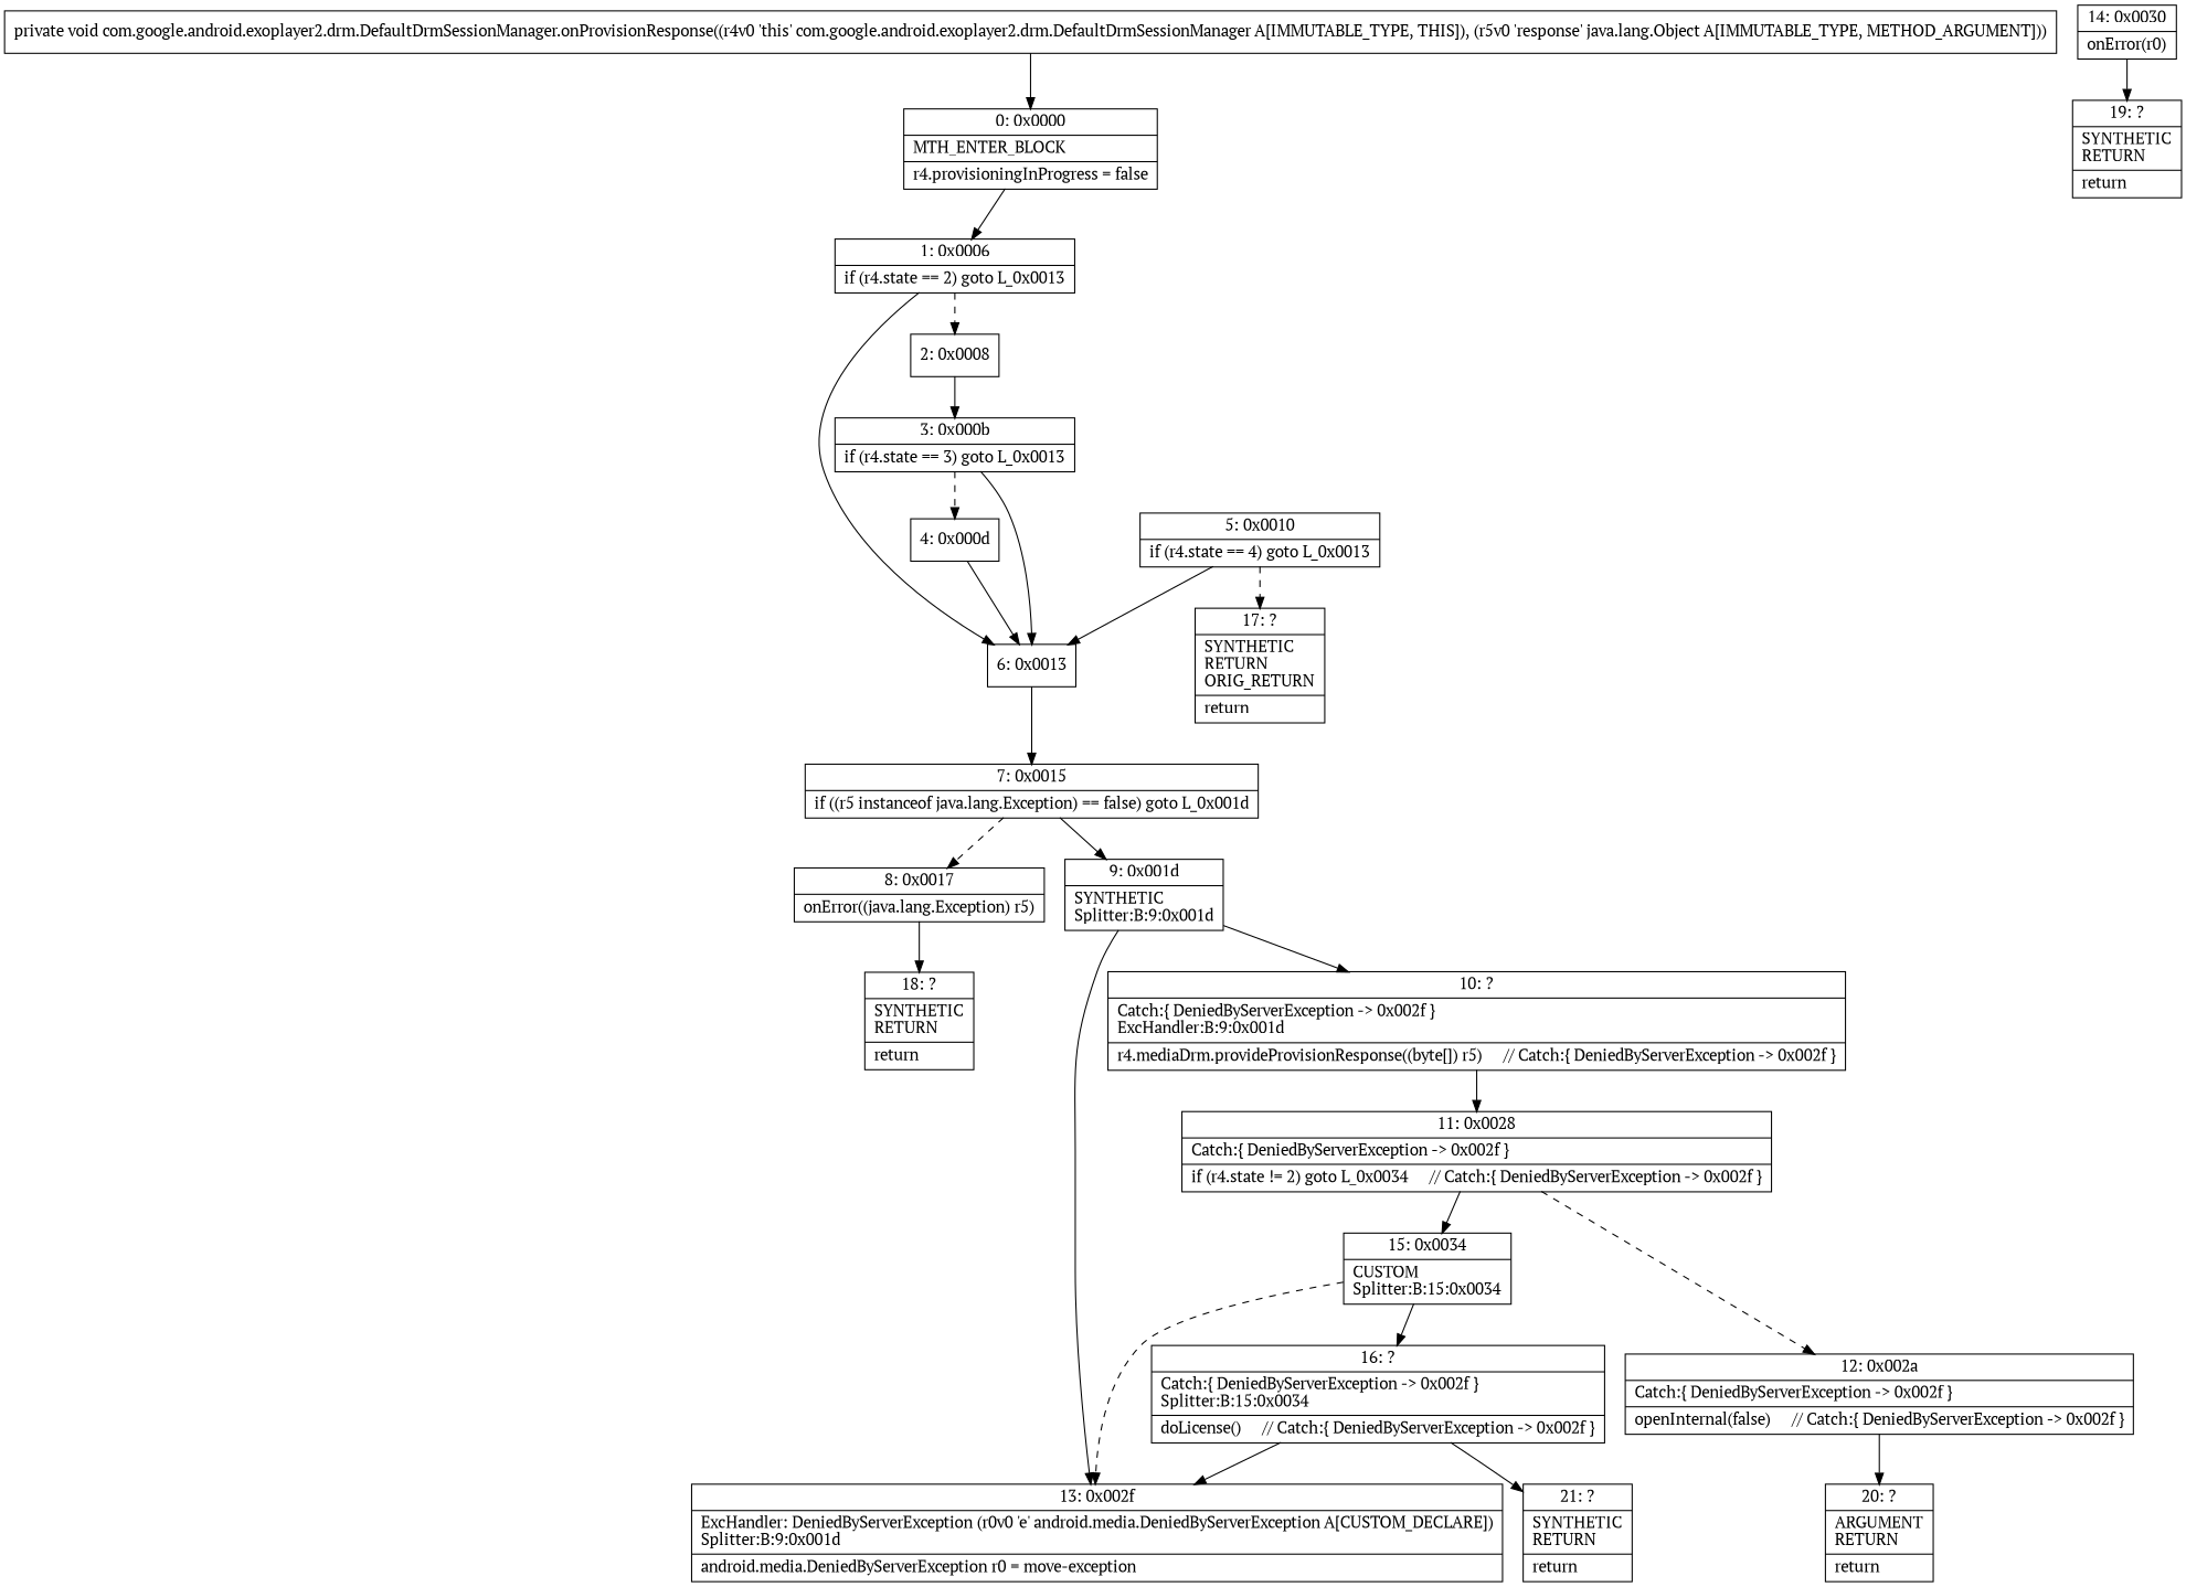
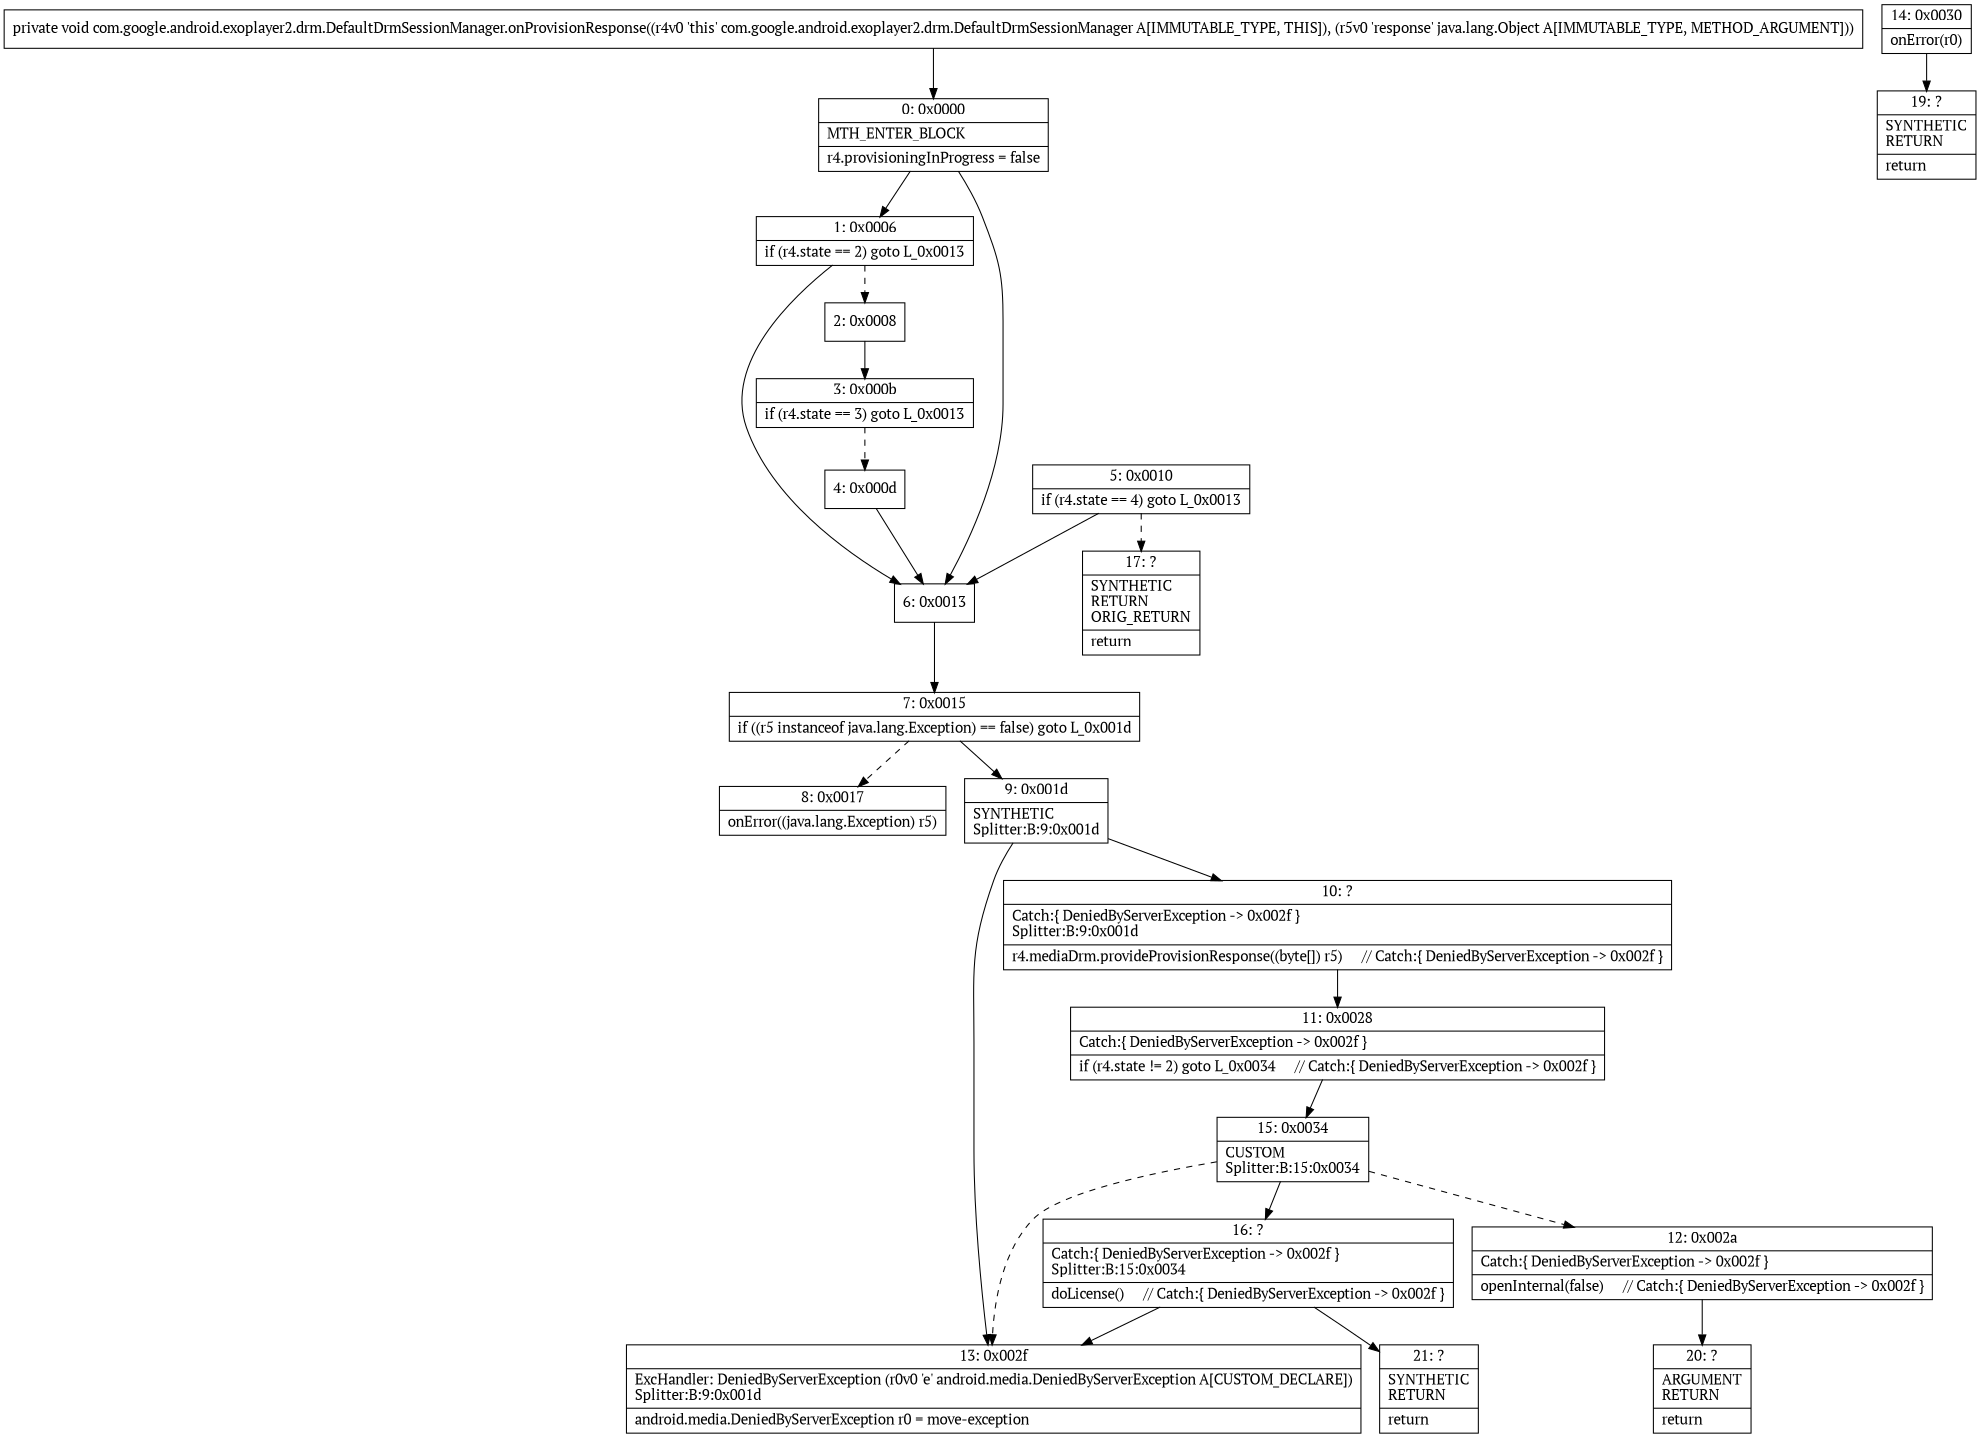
  digraph {
    fontname="PT Serif"
    node [fontname="PT Serif" shape=record]
    edge [fontname="PT Serif"]
    n1 [label="{0\:\ 0x0000|MTH_ENTER_BLOCK\l|r4.provisioningInProgress = false\l}"]
    n2 [label="{1\:\ 0x0006|if (r4.state == 2) goto L_0x0013\l}"]
    n3 [label="{2\:\ 0x0008}"]
    n4 [label="{6\:\ 0x0013}"]
    n5 [label="{3\:\ 0x000b|if (r4.state == 3) goto L_0x0013\l}"]
    n6 [label="{7\:\ 0x0015|if ((r5 instanceof java.lang.Exception) == false) goto L_0x001d\l}"]
    n7 [label="{4\:\ 0x000d}"]
    n8 [label="{5\:\ 0x0010|if (r4.state == 4) goto L_0x0013\l}"]
    n9 [label="{17\:\ ?|SYNTHETIC\lRETURN\lORIG_RETURN\l|return\l}"]
    n10 [label="{8\:\ 0x0017|onError((java.lang.Exception) r5)\l}"]
    n11 [label="{9\:\ 0x001d|SYNTHETIC\lSplitter:B:9:0x001d\l}"]
-   n12 [label="{18\:\ ?|SYNTHETIC\lRETURN\l|return\l}"]
-   n13 [label="{10\:\ ?|Catch:\{ DeniedByServerException \-\> 0x002f \}\lExcHandler:B:9:0x001d\l|r4.mediaDrm.provideProvisionResponse((byte[]) r5)     \/\/ Catch:\{ DeniedByServerException \-\> 0x002f \}\l}"]
+   n13 [label="{10\:\ ?|Catch:\{ DeniedByServerException \-\> 0x002f \}\lSplitter:B:9:0x001d\l|r4.mediaDrm.provideProvisionResponse((byte[]) r5)     \/\/ Catch:\{ DeniedByServerException \-\> 0x002f \}\l}"]
    n14 [label="{13\:\ 0x002f|ExcHandler: DeniedByServerException (r0v0 'e' android.media.DeniedByServerException A[CUSTOM_DECLARE])\lSplitter:B:9:0x001d\l|android.media.DeniedByServerException r0 = move\-exception\l}"]
    n15 [label="{11\:\ 0x0028|Catch:\{ DeniedByServerException \-\> 0x002f \}\l|if (r4.state != 2) goto L_0x0034     \/\/ Catch:\{ DeniedByServerException \-\> 0x002f \}\l}"]
    n16 [label="{12\:\ 0x002a|Catch:\{ DeniedByServerException \-\> 0x002f \}\l|openInternal(false)     \/\/ Catch:\{ DeniedByServerException \-\> 0x002f \}\l}"]
    n17 [label="{15\:\ 0x0034|CUSTOM\lSplitter:B:15:0x0034\l}"]
    n18 [label="{20\:\ ?|ARGUMENT\lRETURN\l|return\l}"]
    n19 [label="{16\:\ ?|Catch:\{ DeniedByServerException \-\> 0x002f \}\lSplitter:B:15:0x0034\l|doLicense()     \/\/ Catch:\{ DeniedByServerException \-\> 0x002f \}\l}"]
    n20 [label="{14\:\ 0x0030|onError(r0)\l}"]
    n21 [label="{19\:\ ?|SYNTHETIC\lRETURN\l|return\l}"]
    n22 [label="{21\:\ ?|SYNTHETIC\lRETURN\l|return\l}"]
    n23 [label="{private void com.google.android.exoplayer2.drm.DefaultDrmSessionManager.onProvisionResponse((r4v0 'this' com.google.android.exoplayer2.drm.DefaultDrmSessionManager A[IMMUTABLE_TYPE, THIS]), (r5v0 'response' java.lang.Object A[IMMUTABLE_TYPE, METHOD_ARGUMENT])) }"]
    n1 -> n2
    n2 -> n3 [style=dashed]
    n2 -> n4
    n3 -> n5
    n4 -> n6
-   n5 -> n4
+   n1 -> n4
    n5 -> n7 [style=dashed]
    n6 -> n10 [style=dashed]
    n6 -> n11
    n7 -> n4
    n8 -> n4
    n8 -> n9 [style=dashed]
-   n10 -> n12
    n11 -> n13
    n11 -> n14
    n13 -> n15
-   n15 -> n16 [style=dashed]
+   n17 -> n16 [style=dashed]
    n15 -> n17
    n16 -> n18
    n17 -> n14 [style=dashed]
    n17 -> n19
    n19 -> n14
    n19 -> n22
    n20 -> n21
    n23 -> n1
  }
